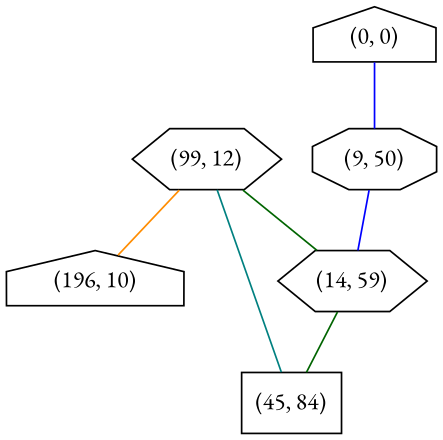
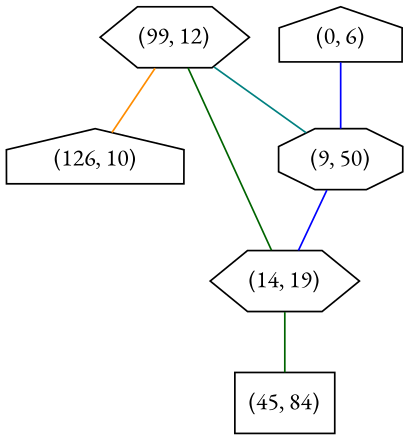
  graph {
    fontname="EB Garamond"
    node [fontname="EB Garamond" shape=hexagon]
    edge [color=darkgreen fontname="EB Garamond" weight=1]
    n1 [label="(99, 12)"]
-   "(196, 10)" [shape=house]
-   "(14, 19)" [label="(14, 59)"]
+   "(196, 10)" [shape=house label="(126, 10)"]
+   "(14, 19)"
    n4 [label="(45, 84)" shape=box]
-   "(0, 0)" [shape=house]
+   "(0, 0)" [shape=house label="(0, 6)"]
    n6 [label="(9, 50)" shape=octagon]
    n1 -- "(196, 10)" [color=darkorange]
    n1 -- "(14, 19)"
-   n1 -- n4 [color=teal]
+   n1 -- n6 [color=teal]
    "(14, 19)" -- n4
    "(0, 0)" -- n6 [color=blue weight=4]
    n6 -- "(14, 19)" [color=blue]
  }
